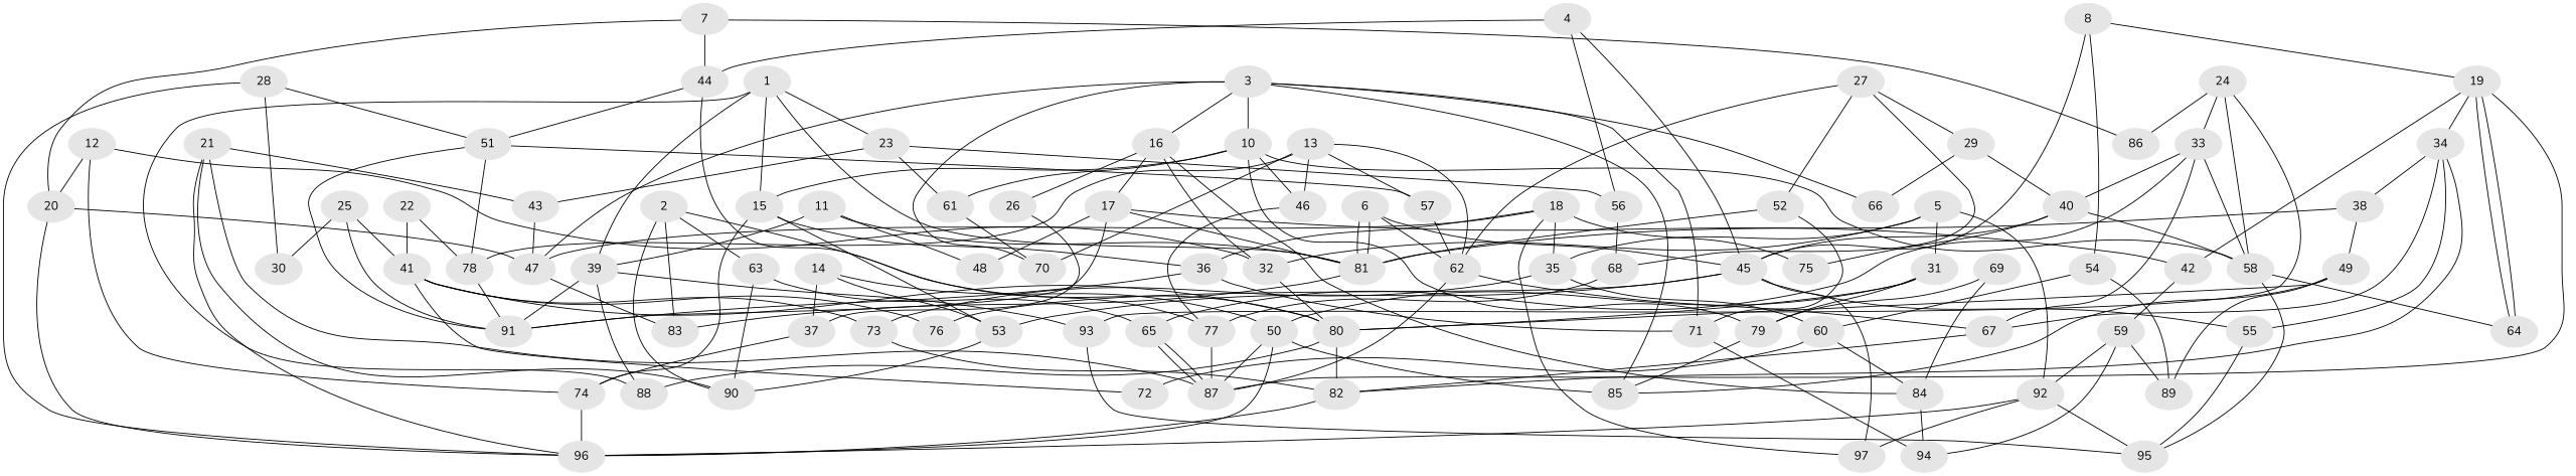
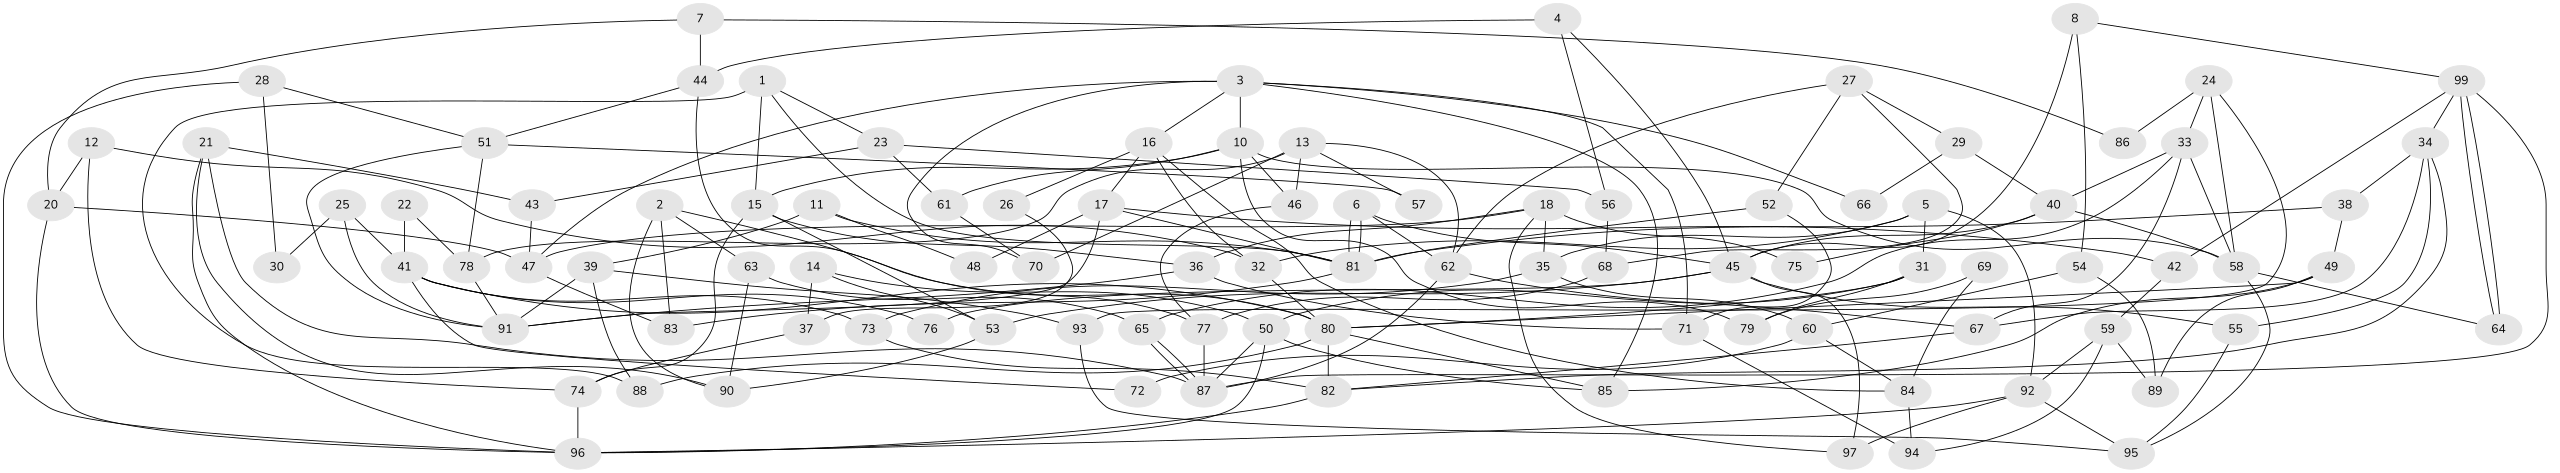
  graph {
    fontname=Nunito
    node [color=gray90 fontname=Nunito style=filled]
    edge [fontname=Nunito]
    1
    15
    23
    39
    81
    88
    74
    53
    36
    56
    61
    43
    91
    93
    83
    2
    63
    80
    90
    65
    82
    3
    10
    16
    47
    66
    70
    71
    85
    46
    58
    79
    32
    17
    26
    84
    94
    4
    44
    45
    51
    77
    97
    76
    55
    68
    5
    31
    35
    92
    50
    60
    73
    96
    95
    6
    62
    87
    67
    7
    20
    86
    8
-   19
+   19 [label=99]
    54
    42
    34
    64
    89
    18
    75
    11
    48
    12
    13
    57
    78
    14
    37
    59
    38
    21
    22
    41
    72
    24
    33
    40
    25
    30
    27
    29
    52
    28
    49
    69
    1 -- 15
    1 -- 23
-   1 -- 39
    1 -- 81
    1 -- 88
    15 -- 74
    15 -- 53
    15 -- 36
    23 -- 56
    23 -- 61
    23 -- 43
    39 -- 88
    39 -- 91
    39 -- 93
    81 -- 83
    74 -- 96
    53 -- 90
    36 -- 91
    36 -- 71
    56 -- 68
    61 -- 70
    43 -- 47
    93 -- 95
    2 -- 83
    2 -- 63
    2 -- 80
    2 -- 90
    63 -- 90
    63 -- 65
    80 -- 88
    80 -- 82
    65 -- 87
    65 -- 87
    82 -- 96
    3 -- 10
    3 -- 16
    3 -- 47
    3 -- 66
    3 -- 70
    3 -- 71
    3 -- 85
    10 -- 15
    10 -- 61
    10 -- 46
    10 -- 58
    10 -- 79
    16 -- 32
    16 -- 17
    16 -- 26
    16 -- 84
    47 -- 83
    71 -- 94
    46 -- 77
    58 -- 95
    58 -- 64
-   79 -- 85
+   80 -- 85
    32 -- 80
    17 -- 81
    17 -- 91
    17 -- 42
    17 -- 48
    26 -- 37
    84 -- 94
    4 -- 56
    4 -- 44
    4 -- 45
    44 -- 51
    44 -- 77
    45 -- 53
    45 -- 97
    45 -- 76
    45 -- 55
    51 -- 91
    51 -- 57
    51 -- 78
    77 -- 87
    55 -- 95
    68 -- 77
    5 -- 32
    5 -- 31
    5 -- 35
    5 -- 92
    31 -- 80
    31 -- 79
    31 -- 50
    35 -- 60
    35 -- 73
    92 -- 97
    92 -- 96
    92 -- 95
    50 -- 85
    50 -- 96
    50 -- 87
    60 -- 84
    60 -- 72
    73 -- 82
    6 -- 81
    6 -- 81
    6 -- 45
    6 -- 62
    62 -- 87
    62 -- 67
    67 -- 82
    7 -- 44
    7 -- 20
    7 -- 86
    20 -- 47
    20 -- 96
    8 -- 45
    8 -- 19
    8 -- 54
    19 -- 87
    19 -- 42
    19 -- 34
    19 -- 64
    19 -- 64
    54 -- 60
    54 -- 89
    42 -- 59
    34 -- 82
    34 -- 55
    34 -- 67
    34 -- 38
    18 -- 36
    18 -- 47
    18 -- 97
    18 -- 35
    18 -- 75
    11 -- 39
    11 -- 81
    11 -- 48
    12 -- 74
    12 -- 32
    12 -- 20
    13 -- 70
    13 -- 46
    13 -- 62
    13 -- 57
    13 -- 78
-   57 -- 62
    78 -- 91
    14 -- 53
    14 -- 50
    14 -- 37
    37 -- 74
    59 -- 94
    59 -- 92
    59 -- 89
    38 -- 81
    38 -- 49
    21 -- 43
    21 -- 90
    21 -- 96
    21 -- 87
    22 -- 78
    22 -- 41
    41 -- 80
    41 -- 76
    41 -- 73
    41 -- 72
    24 -- 93
    24 -- 58
    24 -- 86
    24 -- 33
    33 -- 65
    33 -- 58
    33 -- 67
    33 -- 40
    40 -- 58
    40 -- 45
    40 -- 75
    25 -- 91
    25 -- 41
    25 -- 30
    27 -- 68
    27 -- 62
    27 -- 29
    27 -- 52
    29 -- 66
    29 -- 40
    52 -- 81
    52 -- 71
    28 -- 51
    28 -- 96
    28 -- 30
    49 -- 80
    49 -- 85
    49 -- 89
    69 -- 79
    69 -- 84
  }
